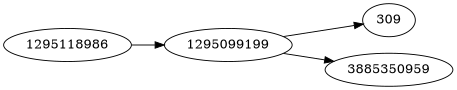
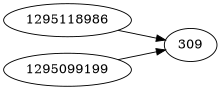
  strict digraph {
    rankdir=LR
    n1 [label=1295118986]
    1295099199
    309
-   3885350959
-   n1 -> 1295099199
+   n1 -> 309
    1295099199 -> 309
-   1295099199 -> 3885350959
  }
